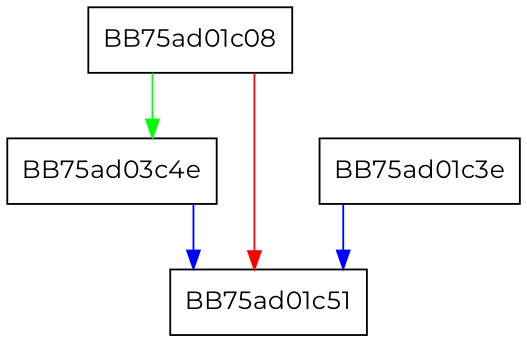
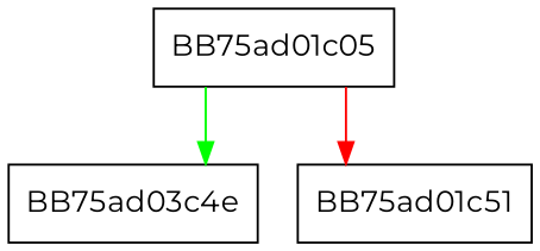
  digraph {
    fontname=Montserrat
    splines=ortho
    node [fontname=Montserrat shape=box]
    edge [color=blue fontname=Montserrat]
    n1 [label=BB75ad03c4e]
-   BB75ad01c08
+   BB75ad01c08 [label=BB75ad01c05]
    BB75ad01c51
-   BB75ad01c3e
-   n1 -> BB75ad01c51
    BB75ad01c08 -> n1 [color=green]
    BB75ad01c08 -> BB75ad01c51 [color=red]
-   BB75ad01c3e -> BB75ad01c51
  }
